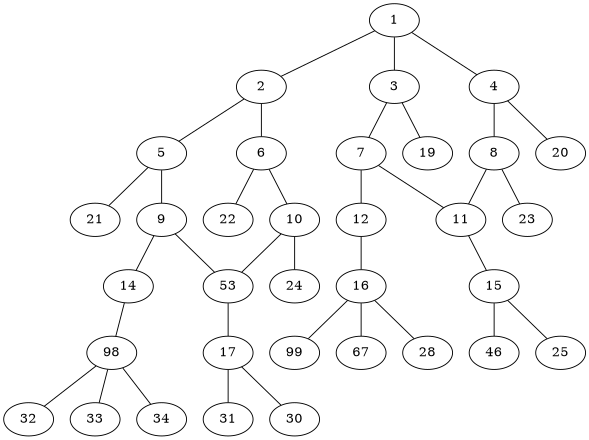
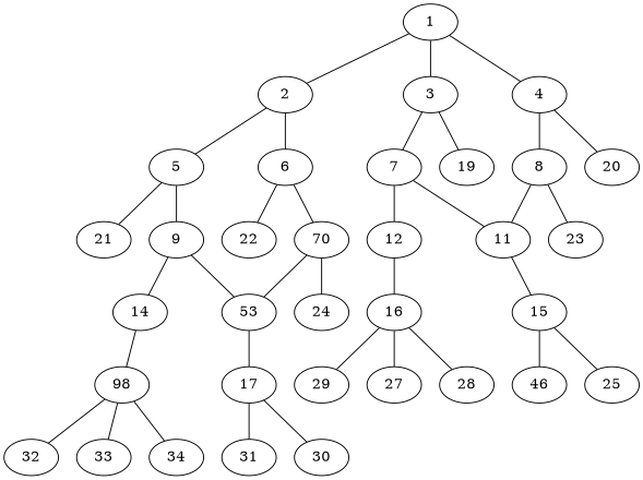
  graph {
    node [chem=H]
    edge [valence=1]
    1 [chem=C]
    2 [chem=C]
    3 [chem=C]
    4 [chem=C]
    5 [chem=C]
    6 [chem=C]
    7 [chem=C]
    19
    8 [chem=C]
    20
    9 [chem=C]
    21
-   10 [chem=C]
+   10 [chem=C label=70]
    22
    11 [chem=C]
    12 [chem=O]
    23
    n18 [chem=C label=53]
    14 [chem=O]
    24
    15 [chem=N]
    16 [chem=C]
    17 [chem=N]
    n24 [chem=C label=98]
    25
    n26 [label=46]
-   27 [label=67]
+   27
    28
-   29 [label=99]
+   29
    30
    31
    32
    33
    34
    1 -- 2
    1 -- 3 [valence=2]
    1 -- 4
    2 -- 5 [valence=2]
    2 -- 6
    3 -- 7
    3 -- 19
    4 -- 8 [valence=2]
    4 -- 20
    5 -- 9
    5 -- 21
    6 -- 10 [valence=2]
    6 -- 22
    7 -- 11 [valence=2]
    7 -- 12
    8 -- 11
    8 -- 23
    9 -- n18 [valence=2]
    9 -- 14
    10 -- n18
    10 -- 24
    11 -- 15
    12 -- 16
    n18 -- 17
    14 -- n24
    15 -- 25
    15 -- n26
    16 -- 27
    16 -- 28
    16 -- 29
    17 -- 30
    17 -- 31
    n24 -- 32
    n24 -- 33
    n24 -- 34
  }
